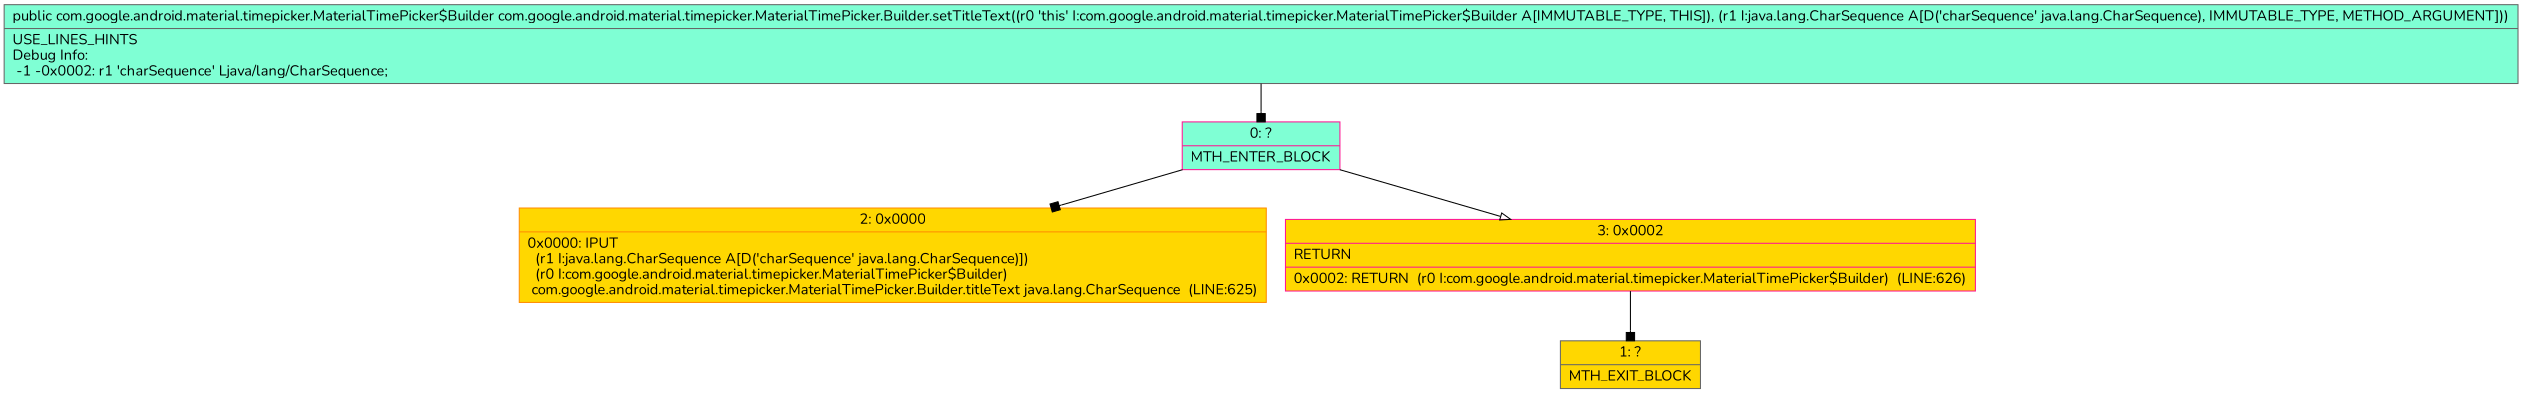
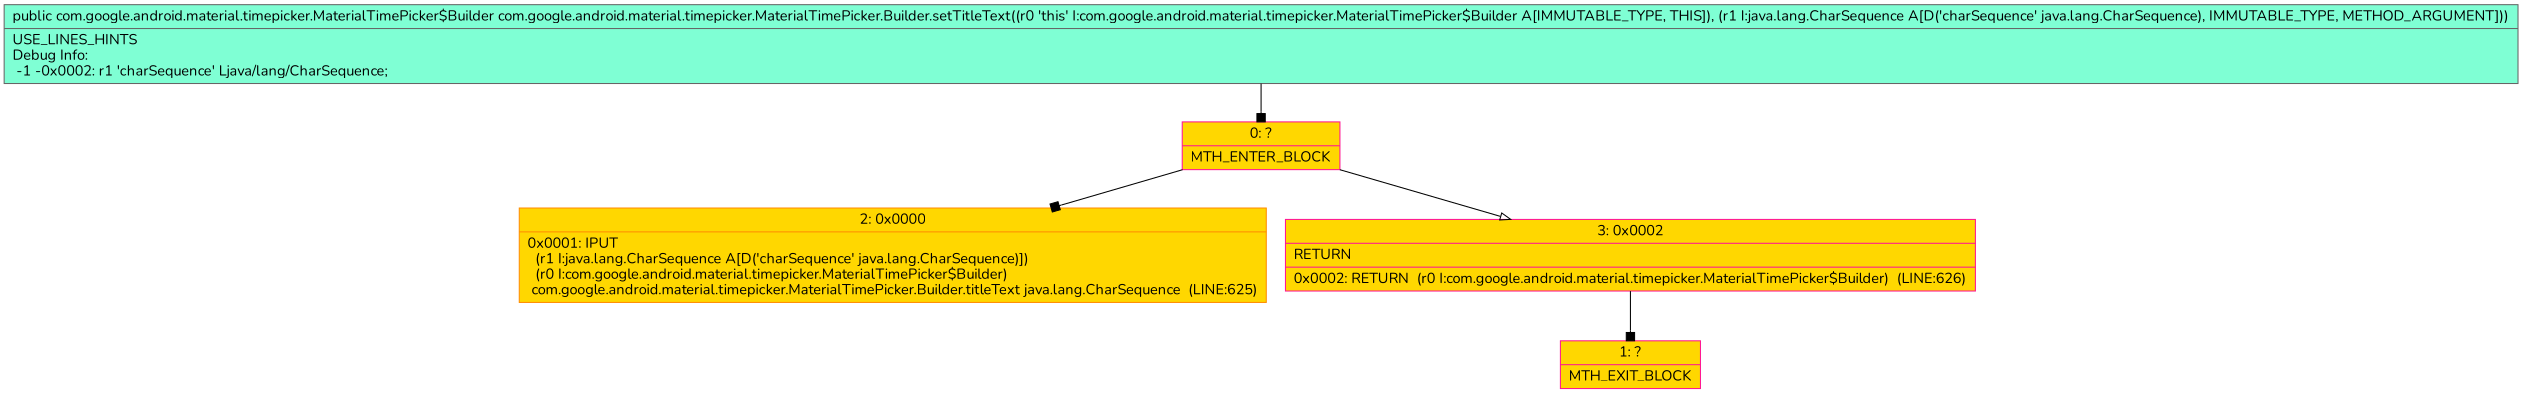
  digraph {
    fontname=Nunito
    node [color=deeppink fillcolor=gold fontname=Nunito shape=record style=filled]
    edge [arrowhead=box fontname=Nunito style=solid]
-   n1 [fillcolor=aquamarine label="{0\:\ ?|MTH_ENTER_BLOCK\l}"]
-   n2 [color=darkorange label="{2\:\ 0x0000|0x0000: IPUT  \l  (r1 I:java.lang.CharSequence A[D('charSequence' java.lang.CharSequence)])\l  (r0 I:com.google.android.material.timepicker.MaterialTimePicker$Builder)\l com.google.android.material.timepicker.MaterialTimePicker.Builder.titleText java.lang.CharSequence  (LINE:625)\l}"]
+   n1 [label="{0\:\ ?|MTH_ENTER_BLOCK\l}"]
+   n2 [color=darkorange label="{2\:\ 0x0000|0x0001: IPUT  \l  (r1 I:java.lang.CharSequence A[D('charSequence' java.lang.CharSequence)])\l  (r0 I:com.google.android.material.timepicker.MaterialTimePicker$Builder)\l com.google.android.material.timepicker.MaterialTimePicker.Builder.titleText java.lang.CharSequence  (LINE:625)\l}"]
    n3 [label="{3\:\ 0x0002|RETURN\l|0x0002: RETURN  (r0 I:com.google.android.material.timepicker.MaterialTimePicker$Builder)  (LINE:626)\l}"]
-   n4 [color=gray40 label="{1\:\ ?|MTH_EXIT_BLOCK\l}"]
+   n4 [label="{1\:\ ?|MTH_EXIT_BLOCK\l}"]
    n5 [color=gray40 fillcolor=aquamarine label="{public com.google.android.material.timepicker.MaterialTimePicker$Builder com.google.android.material.timepicker.MaterialTimePicker.Builder.setTitleText((r0 'this' I:com.google.android.material.timepicker.MaterialTimePicker$Builder A[IMMUTABLE_TYPE, THIS]), (r1 I:java.lang.CharSequence A[D('charSequence' java.lang.CharSequence), IMMUTABLE_TYPE, METHOD_ARGUMENT]))  | USE_LINES_HINTS\lDebug Info:\l  \-1 \-0x0002: r1 'charSequence' Ljava\/lang\/CharSequence;\l}"]
    n1 -> n2
    n1 -> n3 [arrowhead=onormal]
    n3 -> n4
    n5 -> n1
  }
